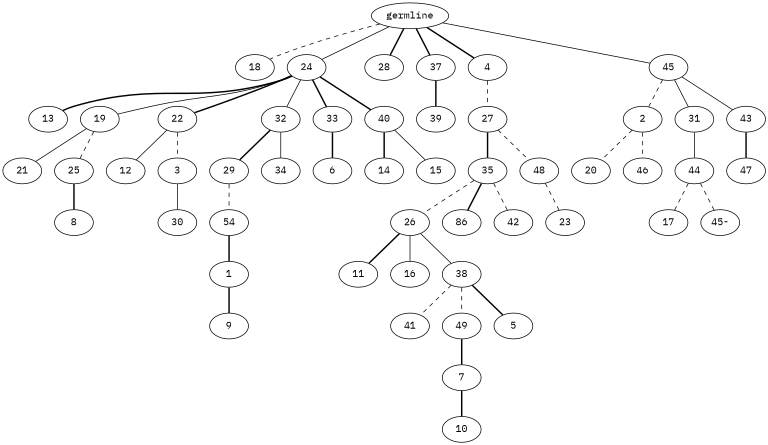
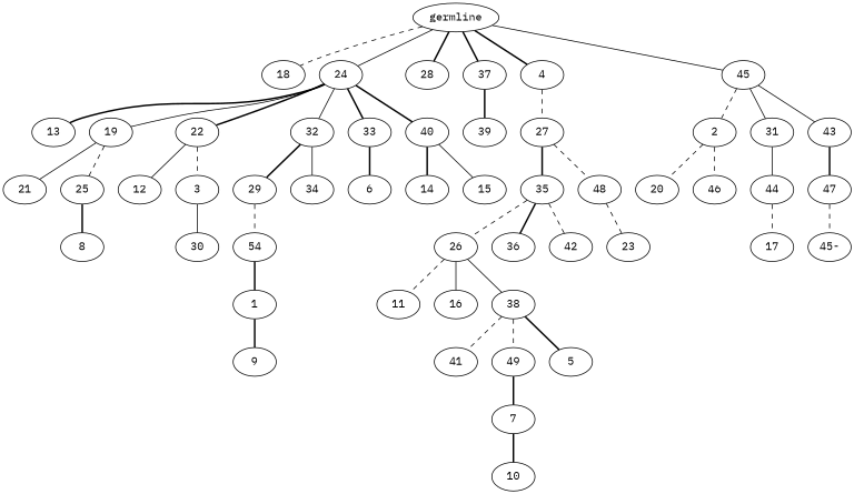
  graph {
    fontname="IBM Plex Mono"
    node [fontname="IBM Plex Mono"]
    edge [fontname="IBM Plex Mono" style=bold]
    n1 [label=germline]
    n2 [label=18]
    n3 [label=24]
    n4 [label=28]
    n5 [label=37]
    n6 [label=4]
    n7 [label=45]
    n8 [label=13]
    n9 [label=19]
    n10 [label=22]
    n11 [label=32]
    n12 [label=33]
    n13 [label=40]
    n14 [label=39]
    n15 [label=27]
    n16 [label=2]
    n17 [label=31]
    n18 [label=43]
    n19 [label=21]
    n20 [label=25]
    n21 [label=12]
    n22 [label=3]
    n23 [label=29]
    n24 [label=34]
    n25 [label=6]
    n26 [label=14]
    n27 [label=15]
    n28 [label=8]
    n29 [label=30]
    n30 [label=54]
    n31 [label=1]
    n32 [label=9]
    n33 [label=35]
    n34 [label=48]
    n35 [label=26]
-   n36 [label=86]
+   n36 [label=36]
    n37 [label=42]
    n38 [label=23]
    n39 [label=11]
    n40 [label=16]
    n41 [label=38]
    n42 [label=41]
    n43 [label=49]
    n44 [label=5]
    n45 [label=7]
    n46 [label=10]
    n47 [label=20]
    n48 [label=46]
    n49 [label=44]
    n50 [label=47]
    n51 [label=17]
    n52 [label="45-"]
    n1 -- n2 [style=dashed]
    n1 -- n3 [style=solid]
    n1 -- n4
    n1 -- n5
    n1 -- n6
    n1 -- n7 [style=solid]
    n3 -- n8
    n3 -- n9 [style=solid]
    n3 -- n10
    n3 -- n11 [style=solid]
    n3 -- n12
    n3 -- n13
    n5 -- n14
    n6 -- n15 [style=dashed]
    n7 -- n16 [style=dashed]
    n7 -- n17 [style=solid]
    n7 -- n18 [style=solid]
    n9 -- n19 [style=solid]
    n9 -- n20 [style=dashed]
    n10 -- n21 [style=solid]
    n10 -- n22 [style=dashed]
    n11 -- n23
    n11 -- n24 [style=solid]
    n12 -- n25
    n13 -- n26
    n13 -- n27 [style=solid]
    n15 -- n33
    n15 -- n34 [style=dashed]
    n16 -- n47 [style=dashed]
    n16 -- n48 [style=dashed]
    n17 -- n49 [style=solid]
    n18 -- n50
    n20 -- n28
    n22 -- n29 [style=solid]
    n23 -- n30 [style=dashed]
    n30 -- n31
    n31 -- n32
    n33 -- n35 [style=dashed]
    n33 -- n36
    n33 -- n37 [style=dashed]
    n34 -- n38 [style=dashed]
-   n35 -- n39
+   n35 -- n39 [style=dashed]
    n35 -- n40 [style=solid]
    n35 -- n41 [style=solid]
    n41 -- n42 [style=dashed]
    n41 -- n43 [style=dashed]
    n41 -- n44
    n43 -- n45
    n45 -- n46
    n49 -- n51 [style=dashed]
-   n49 -- n52 [style=dashed]
+   n50 -- n52 [style=dashed]
  }
